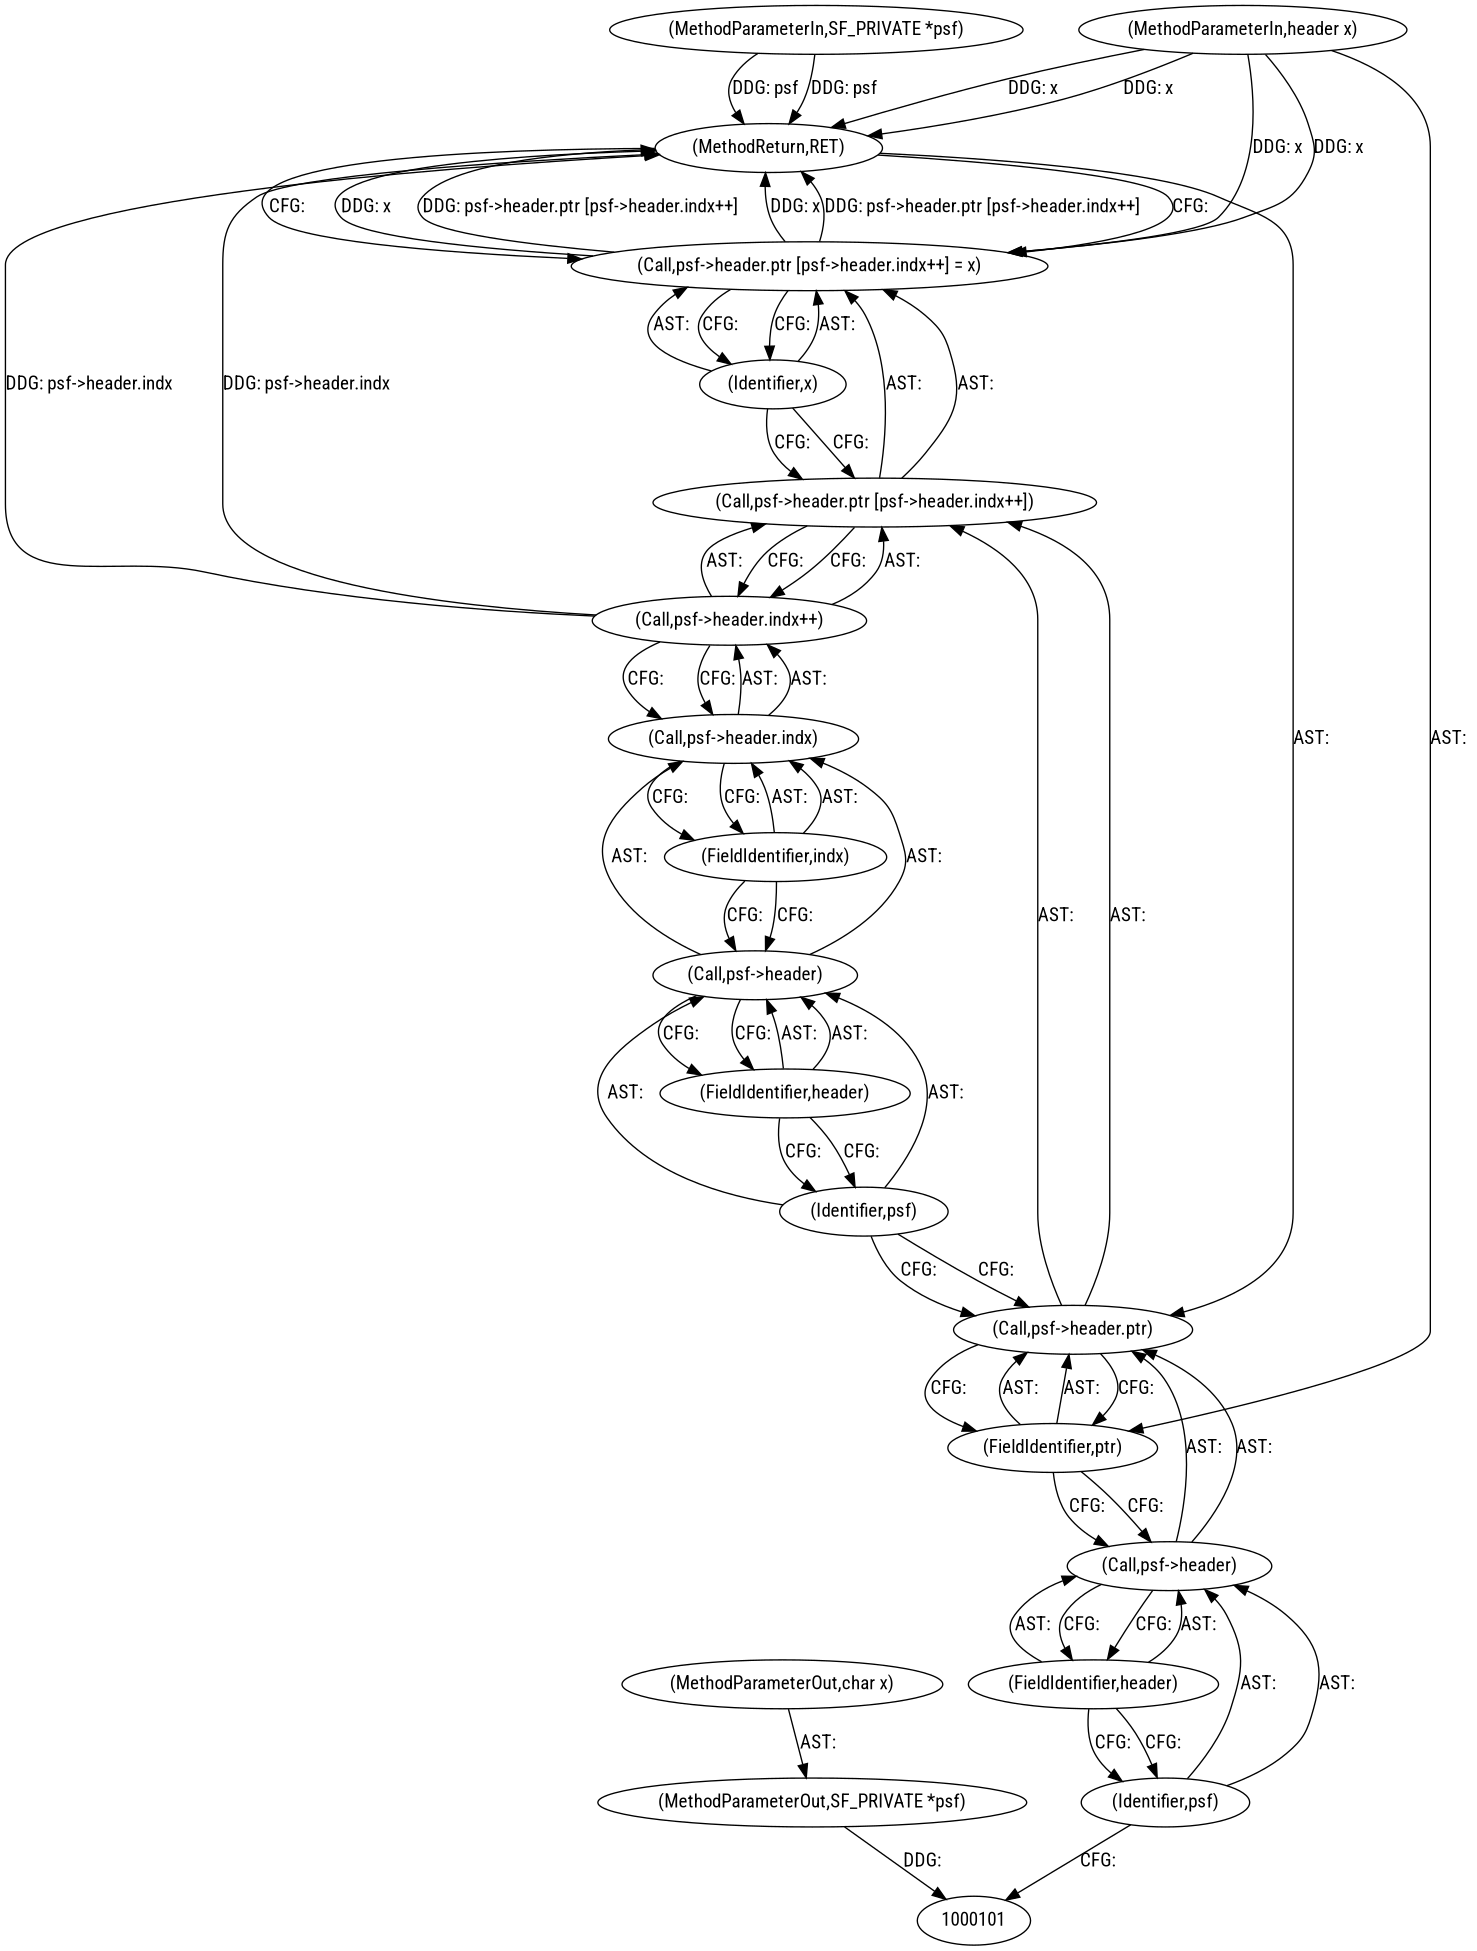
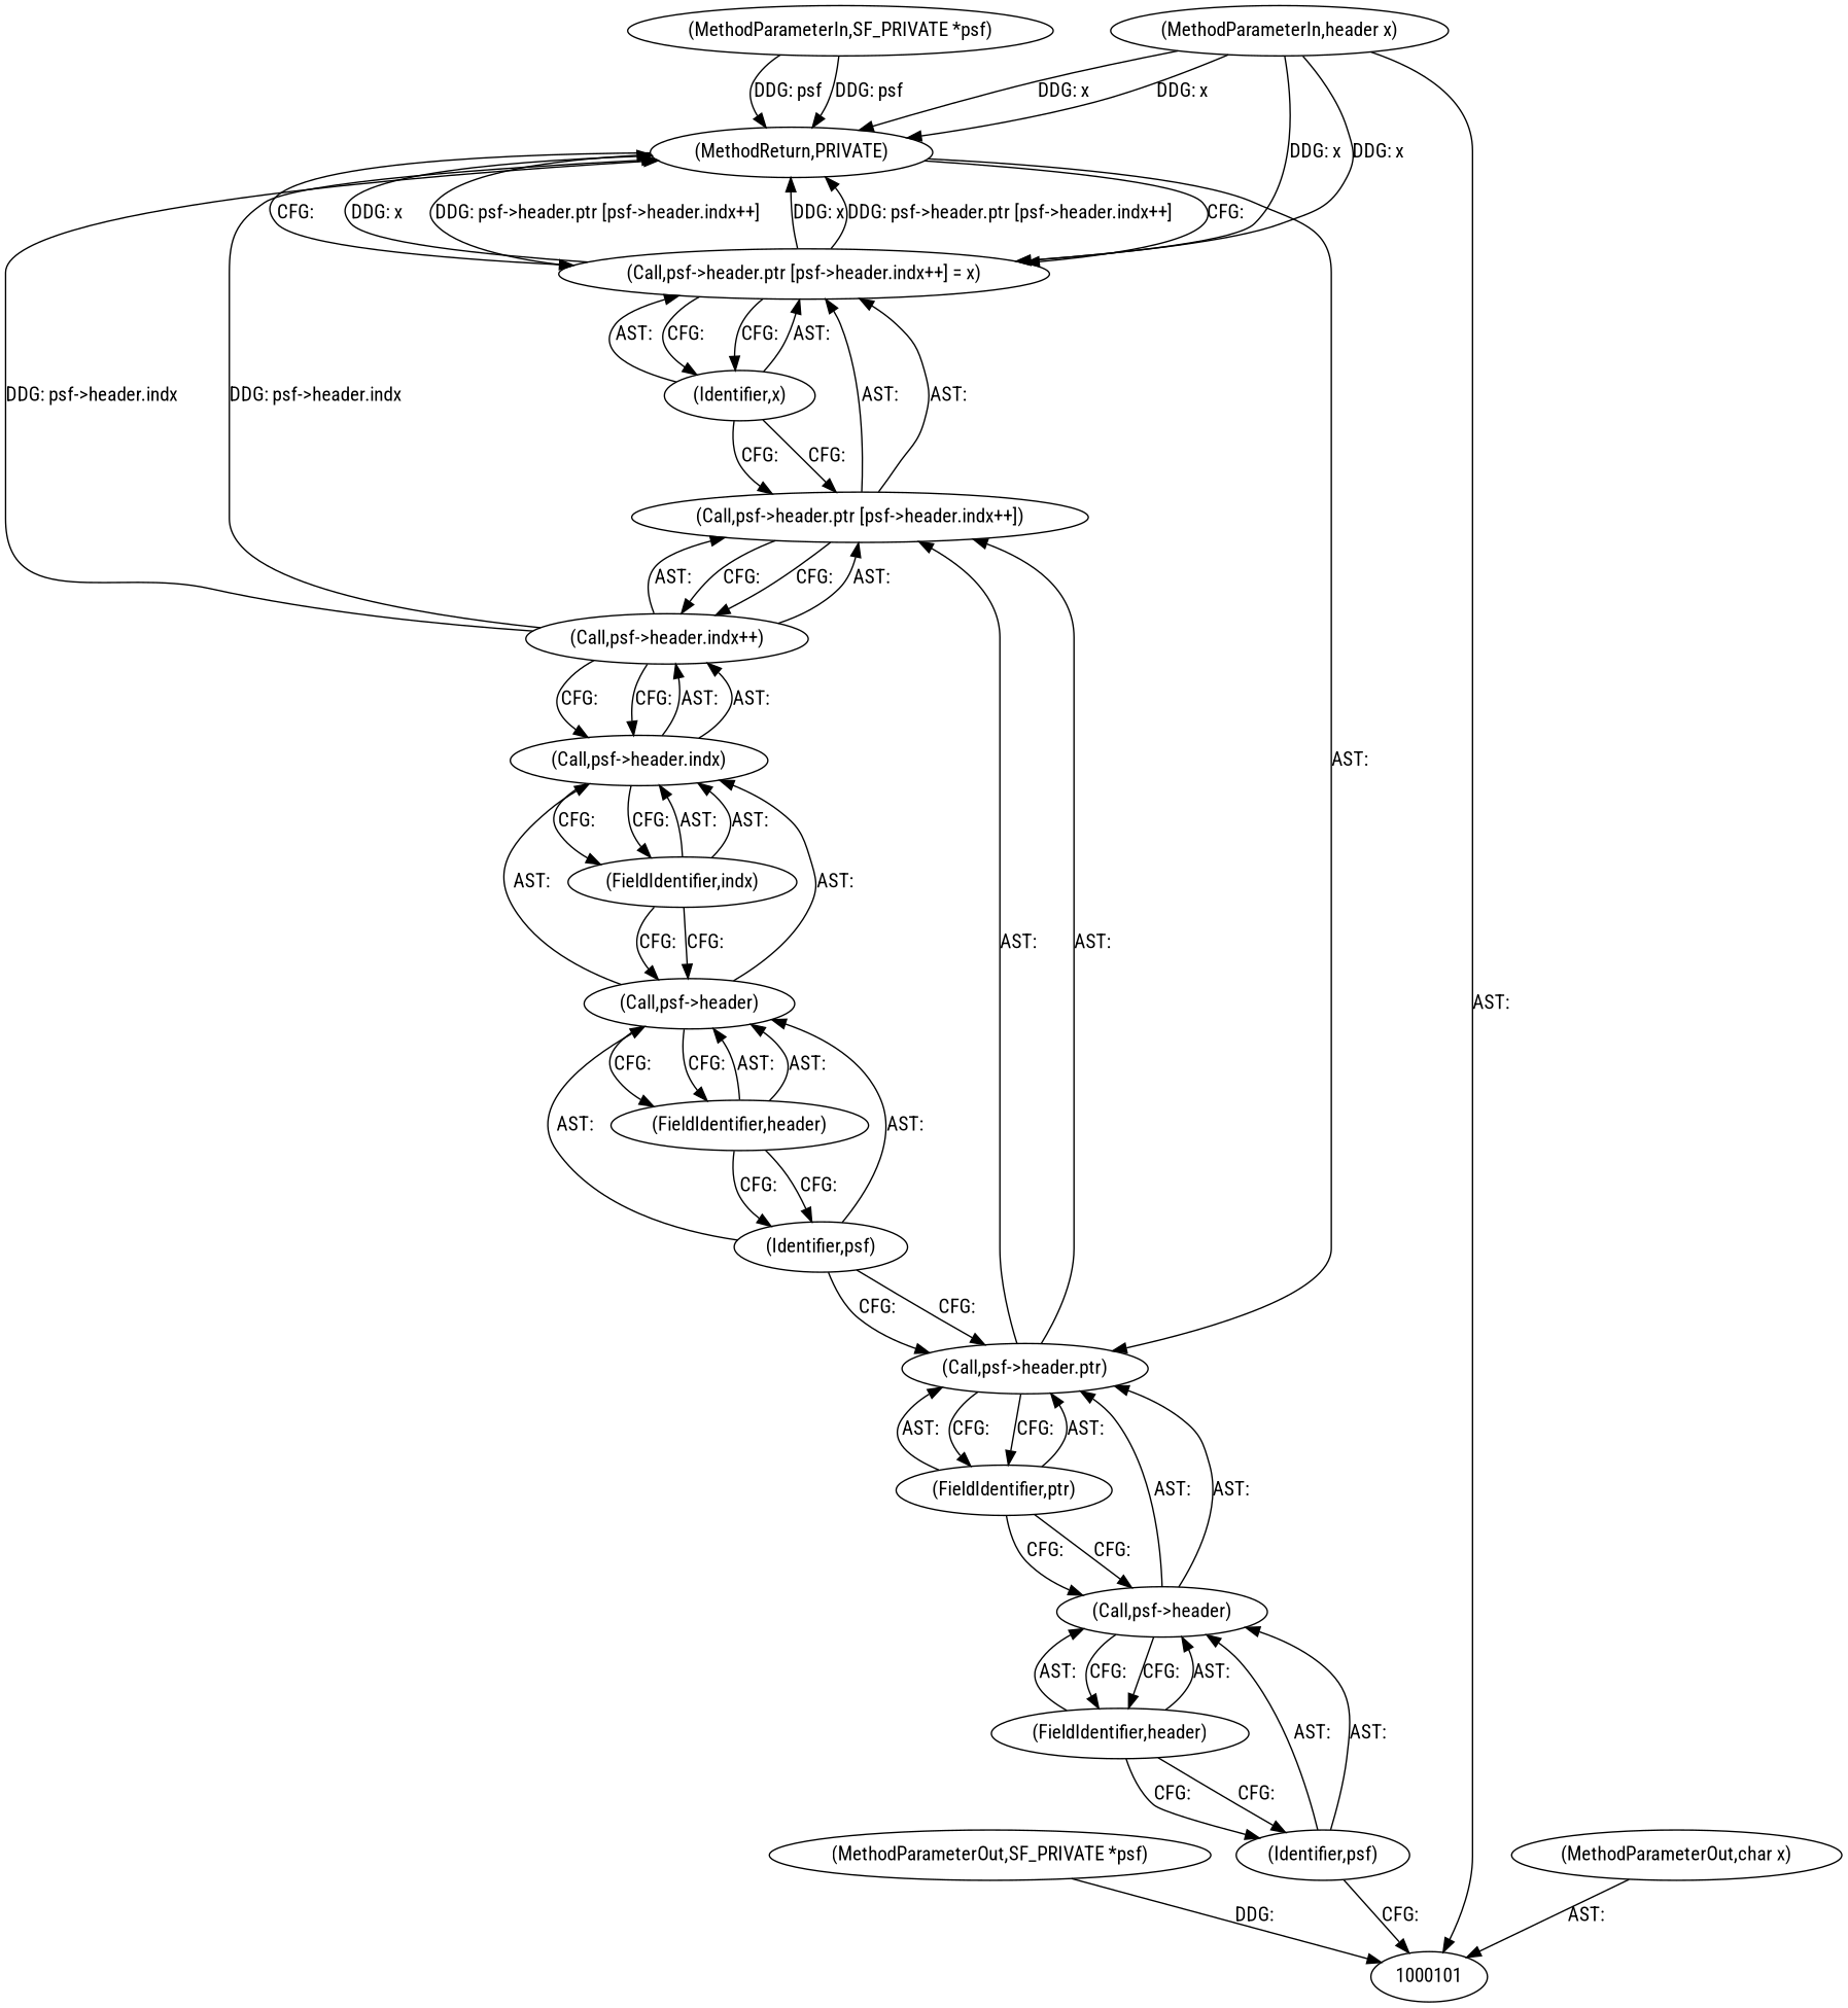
  digraph {
    fontname="Roboto Condensed"
    node [fontname="Roboto Condensed"]
    edge [fontname="Roboto Condensed"]
-   n1 [label="(MethodReturn,RET)"]
+   n1 [label="(MethodReturn,PRIVATE)"]
    n2 [label="(Call,psf->header.ptr [psf->header.indx++] = x)"]
    n3 [label="(Call,psf->header.ptr)"]
    n4 [label="(Identifier,x)"]
    n5 [label="(MethodParameterIn,SF_PRIVATE *psf)"]
    n6 [label="(MethodParameterOut,SF_PRIVATE *psf)"]
    1000101
    n8 [label="(MethodParameterIn,header x)"]
    n9 [label="(MethodParameterOut,char x)"]
    n10 [label="(Call,psf->header.ptr [psf->header.indx++])"]
    n11 [label="(Call,psf->header.indx++)"]
    n12 [label="(Call,psf->header.indx)"]
    n13 [label="(FieldIdentifier,ptr)"]
    n14 [label="(Call,psf->header)"]
    n15 [label="(FieldIdentifier,header)"]
    n16 [label="(Identifier,psf)"]
    n17 [label="(FieldIdentifier,indx)"]
    n18 [label="(Call,psf->header)"]
    n19 [label="(FieldIdentifier,header)"]
    n20 [label="(Identifier,psf)"]
    n1 -> n2 [label="CFG: "]
    n1 -> n2 [label="CFG: "]
    n1 -> n3 [label="AST: "]
    n2 -> n1 [label="DDG: x"]
    n2 -> n1 [label="DDG: psf->header.ptr [psf->header.indx++]"]
    n2 -> n1 [label="DDG: x"]
    n2 -> n1 [label="DDG: psf->header.ptr [psf->header.indx++]"]
    n2 -> n4 [label="CFG: "]
    n2 -> n4 [label="CFG: "]
    n3 -> n10 [label="AST: "]
    n3 -> n10 [label="AST: "]
    n3 -> n13 [label="CFG: "]
    n3 -> n13 [label="CFG: "]
    n4 -> n2 [label="AST: "]
    n4 -> n2 [label="AST: "]
    n4 -> n10 [label="CFG: "]
    n4 -> n10 [label="CFG: "]
    n5 -> n1 [label="DDG: psf"]
    n5 -> n1 [label="DDG: psf"]
    n6 -> 1000101 [label="DDG: "]
    n8 -> n1 [label="DDG: x"]
    n8 -> n1 [label="DDG: x"]
    n8 -> n2 [label="DDG: x"]
    n8 -> n2 [label="DDG: x"]
-   n8 -> n13 [label="AST: "]
-   n9 -> n6 [label="AST: "]
+   n8 -> 1000101 [label="AST: "]
+   n9 -> 1000101 [label="AST: "]
    n10 -> n2 [label="AST: "]
    n10 -> n2 [label="AST: "]
    n10 -> n11 [label="CFG: "]
    n10 -> n11 [label="CFG: "]
    n11 -> n1 [label="DDG: psf->header.indx"]
    n11 -> n1 [label="DDG: psf->header.indx"]
    n11 -> n10 [label="AST: "]
    n11 -> n10 [label="AST: "]
    n11 -> n12 [label="CFG: "]
    n11 -> n12 [label="CFG: "]
    n12 -> n11 [label="AST: "]
    n12 -> n11 [label="AST: "]
    n12 -> n17 [label="CFG: "]
    n12 -> n17 [label="CFG: "]
    n13 -> n3 [label="AST: "]
    n13 -> n3 [label="AST: "]
    n13 -> n14 [label="CFG: "]
    n13 -> n14 [label="CFG: "]
    n14 -> n3 [label="AST: "]
    n14 -> n3 [label="AST: "]
    n14 -> n15 [label="CFG: "]
    n14 -> n15 [label="CFG: "]
    n15 -> n14 [label="AST: "]
    n15 -> n14 [label="AST: "]
    n15 -> n16 [label="CFG: "]
    n15 -> n16 [label="CFG: "]
    n16 -> 1000101 [label="CFG: "]
    n16 -> n14 [label="AST: "]
    n16 -> n14 [label="AST: "]
    n17 -> n12 [label="AST: "]
    n17 -> n12 [label="AST: "]
    n17 -> n18 [label="CFG: "]
    n17 -> n18 [label="CFG: "]
    n18 -> n12 [label="AST: "]
    n18 -> n12 [label="AST: "]
    n18 -> n19 [label="CFG: "]
    n18 -> n19 [label="CFG: "]
    n19 -> n18 [label="AST: "]
    n19 -> n18 [label="AST: "]
    n19 -> n20 [label="CFG: "]
    n19 -> n20 [label="CFG: "]
    n20 -> n3 [label="CFG: "]
    n20 -> n3 [label="CFG: "]
    n20 -> n18 [label="AST: "]
    n20 -> n18 [label="AST: "]
  }
